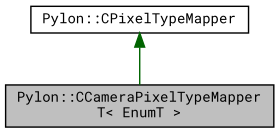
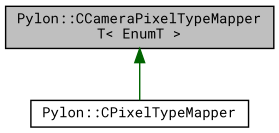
  digraph {
    fontname="Roboto Mono"
    node [color=black fontname="Roboto Mono" fontsize=10 shape=record style=filled]
    n1 [fillcolor=grey75 fontcolor=black height=0.2 label="Pylon::CCameraPixelTypeMapper\lT\< EnumT \>" width=0.4]
    n2 [fillcolor=white height=0.2 label="Pylon::CPixelTypeMapper" width=0.4]
-   n2 -> n1 [color=darkgreen dir=back fontname="Roboto Mono" fontsize=10 labelfontname=Helvetica labelfontsize=10 style=solid]
+   n1 -> n2 [color=darkgreen dir=back fontname="Roboto Mono" fontsize=10 labelfontname=Helvetica labelfontsize=10 style=solid]
  }
